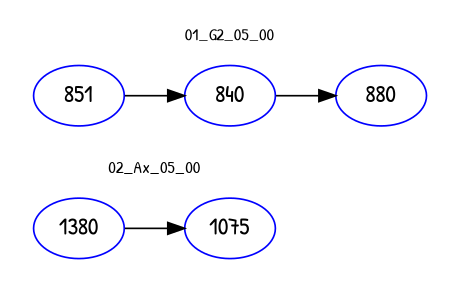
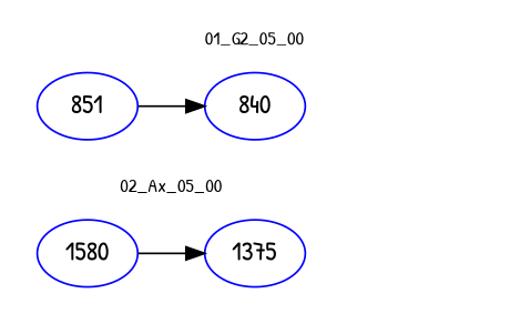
  digraph {
    fontname="Patrick Hand"
    rankdir=LR
    node [color=blue fontname="Patrick Hand"]
    edge [color=black fontname="Patrick Hand"]
-   n1 [label=1380]
-   n2 [label=1075]
+   n1 [label=1580]
+   n2 [label=1375]
    n3 [label=851]
    n4 [label=840]
-   n5 [label=880]
    subgraph cluster_1 {
      color=white
      fontsize=10
      label="02_Ax_05_00"
      n1
      n2
    }
    subgraph cluster_2 {
      color=white
      fontsize=10
      label="01_G2_05_00"
      n3
      n4
-     n5
    }
    n1 -> n2
    n3 -> n4
-   n4 -> n5
  }
